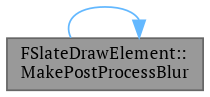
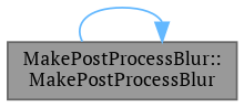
  digraph {
    rankdir=RL
    fontname="PT Serif"
-   n1 [color=gray40 fillcolor=grey60 fontcolor=black fontname="PT Serif" fontsize=10 height=0.2 label="FSlateDrawElement::\lMakePostProcessBlur" shape=box style=filled width=0.4]
+   n1 [color=gray40 fillcolor=grey60 fontcolor=black fontname="PT Serif" fontsize=10 height=0.2 label="MakePostProcessBlur::\lMakePostProcessBlur" shape=box style=filled width=0.4]
    n1 -> n1 [color=steelblue1 dir=back fontname="PT Serif" fontsize=10 labelfontname=Helvetica labelfontsize=10 style=solid]
  }
